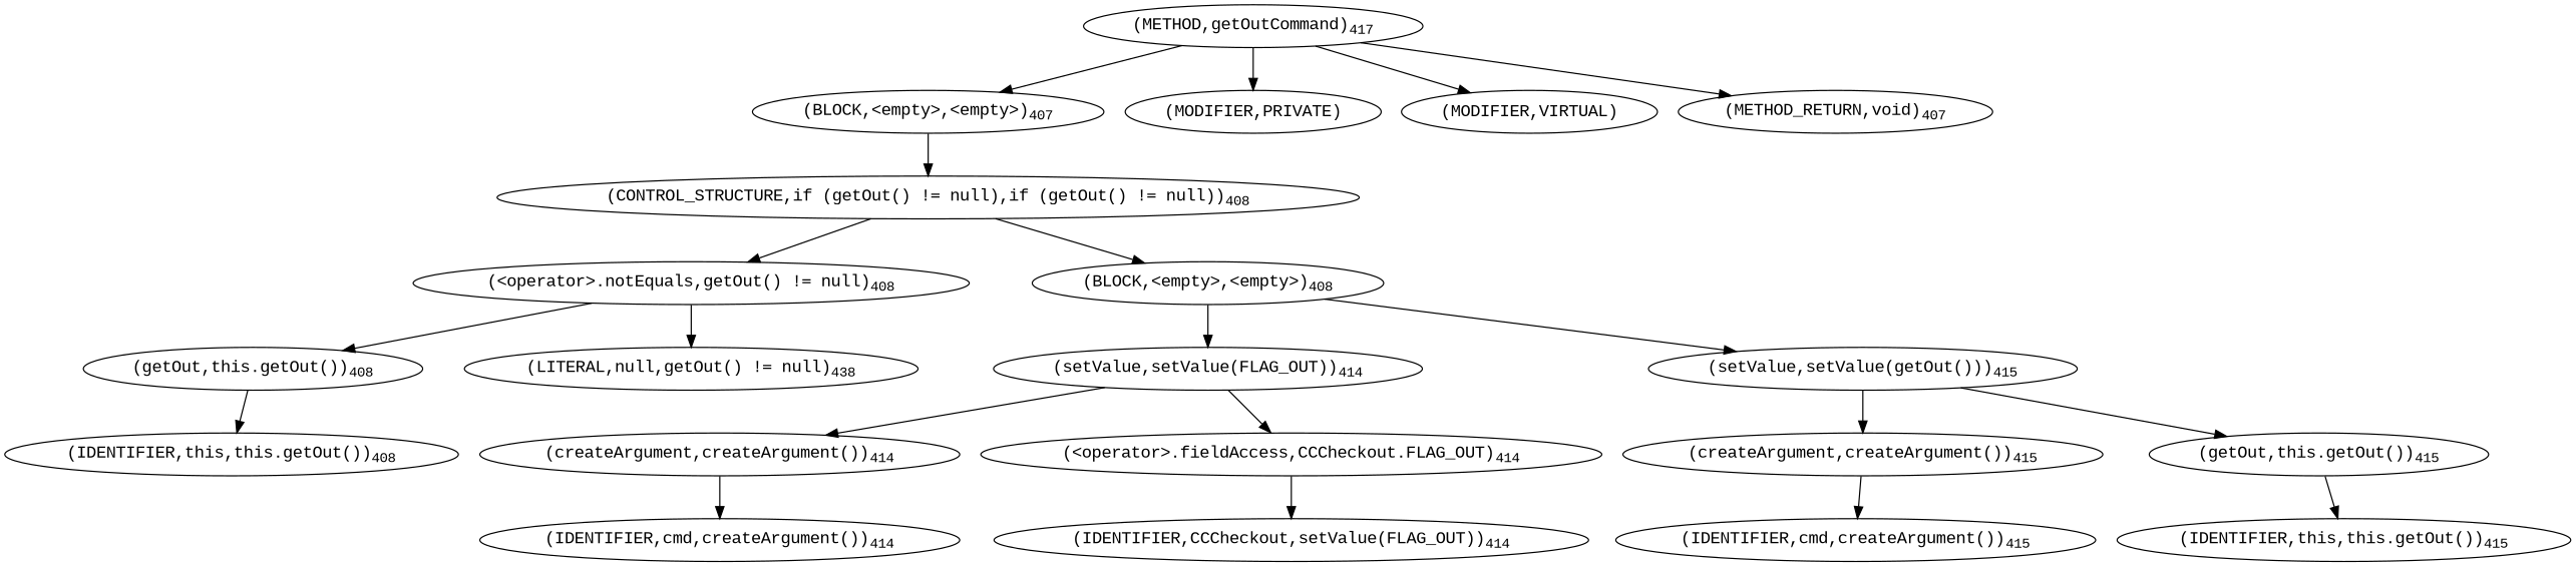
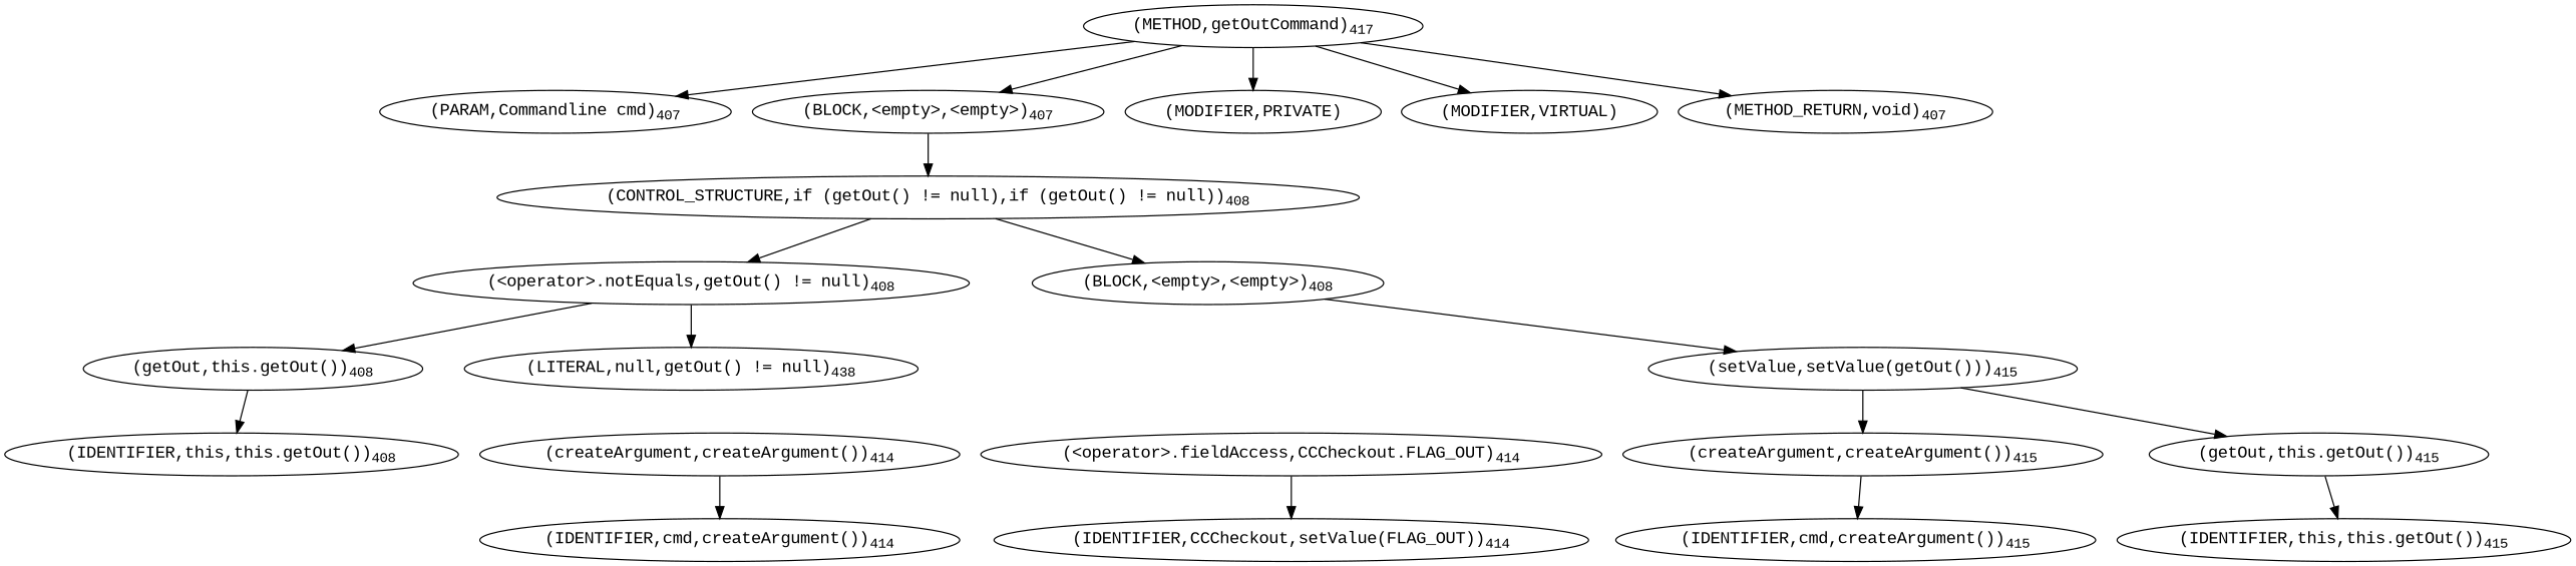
  digraph {
    fontname="Liberation Mono"
    node [fontname="Liberation Mono"]
    edge [fontname="Liberation Mono"]
    n1 [label=<(METHOD,getOutCommand)<SUB>417</SUB>>]
+   n2 [label=<(PARAM,Commandline cmd)<SUB>407</SUB>>]
    n3 [label=<(BLOCK,&lt;empty&gt;,&lt;empty&gt;)<SUB>407</SUB>>]
    n4 [label=<(MODIFIER,PRIVATE)>]
    n5 [label=<(MODIFIER,VIRTUAL)>]
    n6 [label=<(METHOD_RETURN,void)<SUB>407</SUB>>]
    n7 [label=<(CONTROL_STRUCTURE,if (getOut() != null),if (getOut() != null))<SUB>408</SUB>>]
    n8 [label=<(&lt;operator&gt;.notEquals,getOut() != null)<SUB>408</SUB>>]
    n9 [label=<(BLOCK,&lt;empty&gt;,&lt;empty&gt;)<SUB>408</SUB>>]
    n10 [label=<(getOut,this.getOut())<SUB>408</SUB>>]
    n11 [label=<(LITERAL,null,getOut() != null)<SUB>438</SUB>>]
-   n12 [label=<(setValue,setValue(FLAG_OUT))<SUB>414</SUB>>]
    n13 [label=<(setValue,setValue(getOut()))<SUB>415</SUB>>]
    n14 [label=<(IDENTIFIER,this,this.getOut())<SUB>408</SUB>>]
    n15 [label=<(createArgument,createArgument())<SUB>414</SUB>>]
    n16 [label=<(&lt;operator&gt;.fieldAccess,CCCheckout.FLAG_OUT)<SUB>414</SUB>>]
    n17 [label=<(createArgument,createArgument())<SUB>415</SUB>>]
    n18 [label=<(getOut,this.getOut())<SUB>415</SUB>>]
    n19 [label=<(IDENTIFIER,cmd,createArgument())<SUB>414</SUB>>]
    n20 [label=<(IDENTIFIER,CCCheckout,setValue(FLAG_OUT))<SUB>414</SUB>>]
    n21 [label=<(IDENTIFIER,cmd,createArgument())<SUB>415</SUB>>]
    n22 [label=<(IDENTIFIER,this,this.getOut())<SUB>415</SUB>>]
+   n1 -> n2
    n1 -> n3
    n1 -> n4
    n1 -> n5
    n1 -> n6
    n3 -> n7
    n7 -> n8
    n7 -> n9
    n8 -> n10
    n8 -> n11
-   n9 -> n12
    n9 -> n13
    n10 -> n14
-   n12 -> n15
-   n12 -> n16
    n13 -> n17
    n13 -> n18
    n15 -> n19
    n16 -> n20
    n17 -> n21
    n18 -> n22
  }
